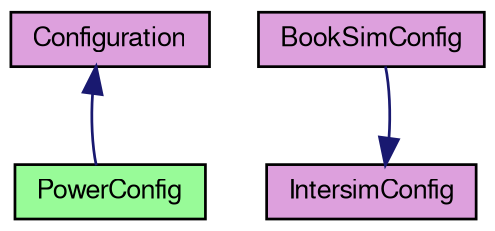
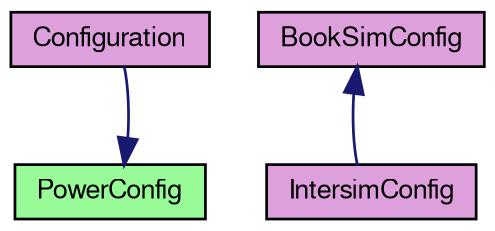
  digraph {
    node [color=black fillcolor=plum fontname=FreeSans fontsize=10 shape=record style=filled]
    edge [color=midnightblue dir=back fontname=FreeSans fontsize=10 labelfontname=FreeSans labelfontsize=10 style=solid]
    n1 [fontcolor=black height=0.2 label=Configuration width=0.4]
    n2 [fillcolor=palegreen height=0.2 label=PowerConfig width=0.4]
    n3 [height=0.2 label=BookSimConfig width=0.4]
    n4 [height=0.2 label=IntersimConfig width=0.4]
-   n1 -> n2
-   n4 -> n3
+   n2 -> n1
+   n3 -> n4
  }
